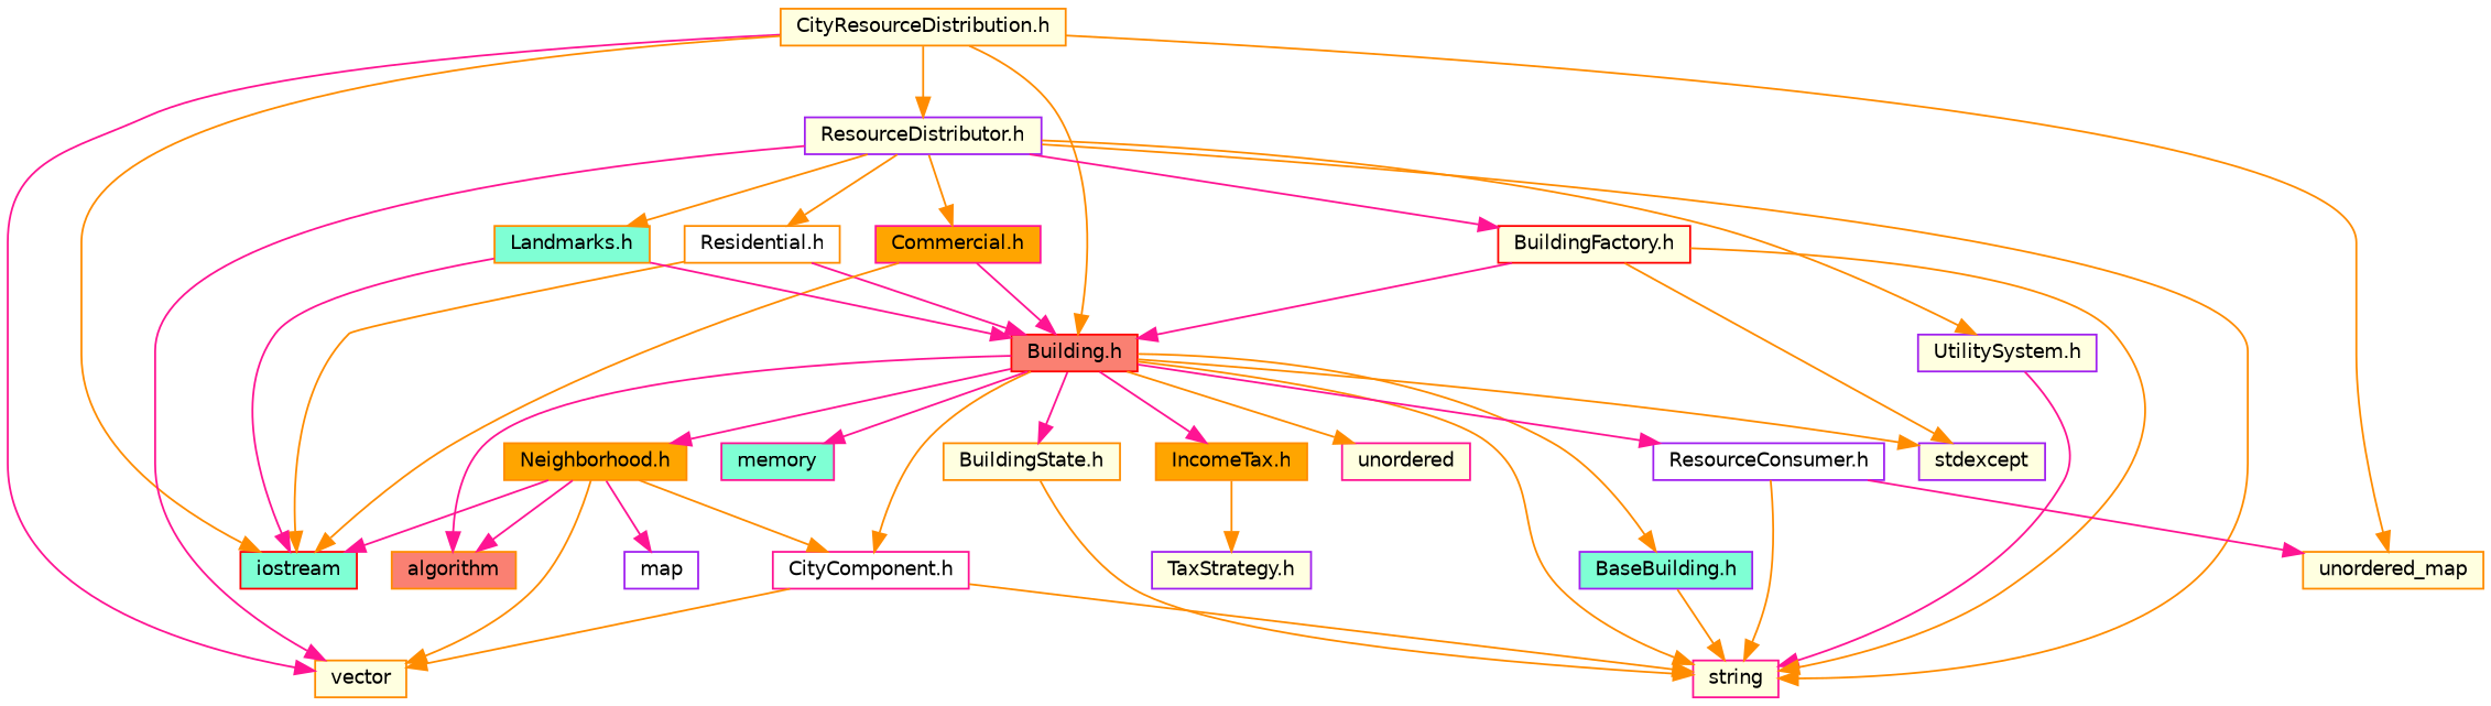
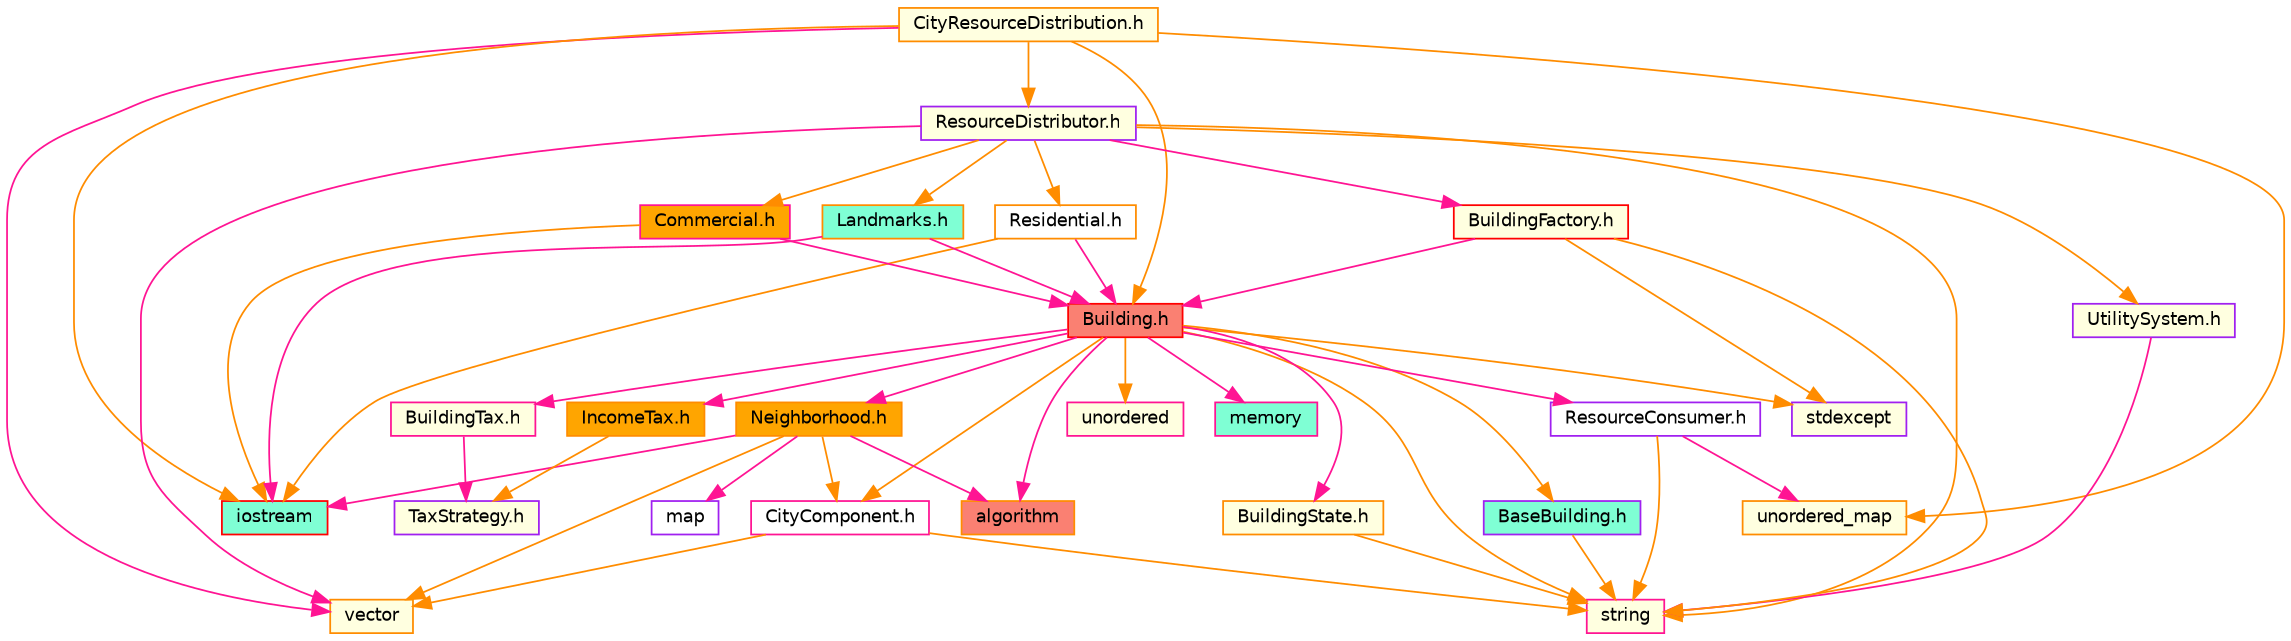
  digraph {
    node [color=darkorange fillcolor=lightyellow fontname=Helvetica fontsize=10 shape=record style=filled]
    edge [color=darkorange fontname=Helvetica fontsize=10 labelfontname=Helvetica labelfontsize=10 style=solid]
    n1 [fontcolor=black height=0.2 label="CityResourceDistribution.h" width=0.4]
    n2 [color=purple height=0.2 label="ResourceDistributor.h" width=0.4]
    n3 [height=0.2 label=vector width=0.4]
    n4 [color=red fillcolor=salmon height=0.2 label="Building.h" width=0.4]
    n5 [color=red fillcolor=aquamarine height=0.2 label=iostream width=0.4]
    n6 [height=0.2 label=unordered_map width=0.4]
    n7 [color=deeppink height=0.2 label=string width=0.4]
    n8 [color=purple height=0.2 label="UtilitySystem.h" width=0.4]
    n9 [color=red height=0.2 label="BuildingFactory.h" width=0.4]
    n10 [fillcolor=white height=0.2 label="Residential.h" width=0.4]
    n11 [color=deeppink fillcolor=orange height=0.2 label="Commercial.h" width=0.4]
    n12 [fillcolor=aquamarine height=0.2 label="Landmarks.h" width=0.4]
    n13 [color=purple height=0.2 label=stdexcept width=0.4]
    n14 [color=deeppink fillcolor=white height=0.2 label="CityComponent.h" width=0.4]
    n15 [color=purple fillcolor=aquamarine height=0.2 label="BaseBuilding.h" width=0.4]
    n16 [color=deeppink height=0.2 label=unordered width=0.4]
    n17 [fillcolor=salmon height=0.2 label=algorithm width=0.4]
    n18 [height=0.2 label="BuildingState.h" width=0.4]
    n19 [fillcolor=orange height=0.2 label="Neighborhood.h" width=0.4]
    n20 [color=deeppink fillcolor=aquamarine height=0.2 label=memory width=0.4]
    n21 [color=purple fillcolor=white height=0.2 label="ResourceConsumer.h" width=0.4]
+   n22 [color=deeppink height=0.2 label="BuildingTax.h" width=0.4]
    n23 [fillcolor=orange height=0.2 label="IncomeTax.h" width=0.4]
    n24 [color=purple fillcolor=white height=0.2 label=map width=0.4]
    n25 [color=purple height=0.2 label="TaxStrategy.h" width=0.4]
    n1 -> n2
    n1 -> n3 [color=deeppink]
    n1 -> n4
    n1 -> n5
    n1 -> n6
    n2 -> n3 [color=deeppink]
    n2 -> n7
    n2 -> n8
    n2 -> n9 [color=deeppink]
    n2 -> n10
    n2 -> n11
    n2 -> n12
    n4 -> n7
    n4 -> n13
    n4 -> n14
    n4 -> n15
    n4 -> n16
    n4 -> n17 [color=deeppink]
    n4 -> n18 [color=deeppink]
    n4 -> n19 [color=deeppink]
    n4 -> n20 [color=deeppink]
    n4 -> n21 [color=deeppink]
+   n4 -> n22 [color=deeppink]
    n4 -> n23 [color=deeppink]
    n8 -> n7 [color=deeppink]
    n9 -> n4 [color=deeppink]
    n9 -> n7
    n9 -> n13
    n10 -> n4 [color=deeppink]
    n10 -> n5
    n11 -> n4 [color=deeppink]
    n11 -> n5
    n12 -> n4 [color=deeppink]
    n12 -> n5 [color=deeppink]
    n14 -> n3
    n14 -> n7
    n15 -> n7
    n18 -> n7
    n19 -> n3
    n19 -> n5 [color=deeppink]
    n19 -> n14
    n19 -> n17 [color=deeppink]
    n19 -> n24 [color=deeppink]
    n21 -> n6 [color=deeppink]
    n21 -> n7
+   n22 -> n25 [color=deeppink]
    n23 -> n25
  }
